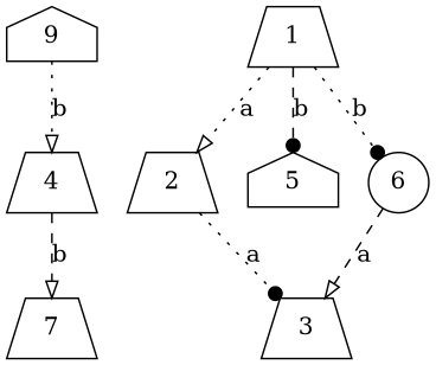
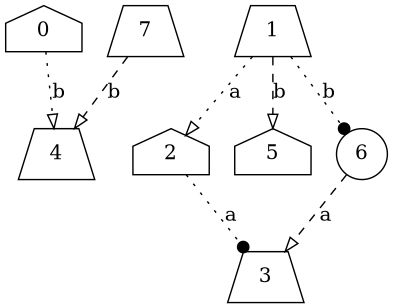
  strict digraph {
    node [shape=trapezium]
    edge [arrowhead=onormal style=dotted]
-   0 [shape=house label=9]
+   0 [shape=house]
    4
    7
-   2
+   2 [shape=house]
    3
    1
    5 [shape=house]
    6 [shape=circle]
    0 -> 4 [label=b]
-   4 -> 7 [label=b style=dashed]
+   7 -> 4 [label=b style=dashed]
    2 -> 3 [arrowhead=dot label=a]
    1 -> 2 [label=a]
-   1 -> 5 [arrowhead=dot label=b style=dashed]
+   1 -> 5 [label=b style=dashed]
    1 -> 6 [arrowhead=dot label=b]
    6 -> 3 [label=a style=dashed]
  }
